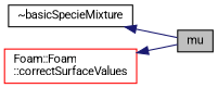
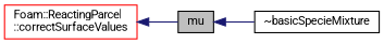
  digraph {
    fontname=Roboto
    rankdir=LR
    node [color=black fontname=Roboto fontsize=10 shape=record]
    edge [color=midnightblue dir=back fontname=Roboto fontsize=10 labelfontname=Helvetica labelfontsize=10 style=solid]
    n1 [fillcolor=grey75 fontcolor=black height=0.2 label=mu style=filled width=0.4]
    n2 [height=0.2 label="~basicSpecieMixture" width=0.4]
-   n3 [color=red height=0.2 label="Foam::Foam\l::correctSurfaceValues" width=0.4]
-   n2 -> n1
+   n3 [color=red height=0.2 label="Foam::ReactingParcel\l::correctSurfaceValues" width=0.4]
+   n1 -> n2
    n3 -> n1
  }
